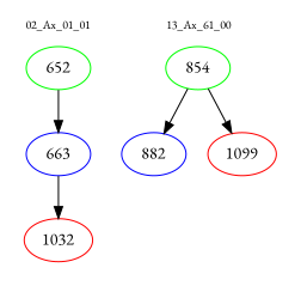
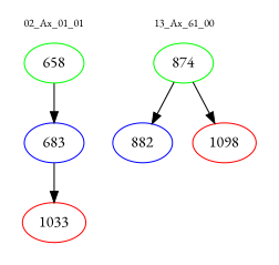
  digraph {
    fontname="EB Garamond"
    node [color=green fontname="EB Garamond"]
    edge [color=black fontname="EB Garamond"]
-   n1 [label=652]
-   n2 [color=blue label=663]
-   n3 [color=red label=1032]
-   n4 [label=854]
+   n1 [label=658]
+   n2 [color=blue label=683]
+   n3 [color=red label=1033]
+   n4 [label=874]
    n5 [color=blue label=882]
-   n6 [color=red label=1099]
+   n6 [color=red label=1098]
    subgraph cluster_1 {
      color=white
      fontsize=10
      label="02_Ax_01_01"
      n1
      n2
      n3
    }
    subgraph cluster_2 {
      color=white
      fontsize=10
      label="13_Ax_61_00"
      n4
      n5
      n6
    }
    n1 -> n2
    n2 -> n3
    n4 -> n5
    n4 -> n6
  }
